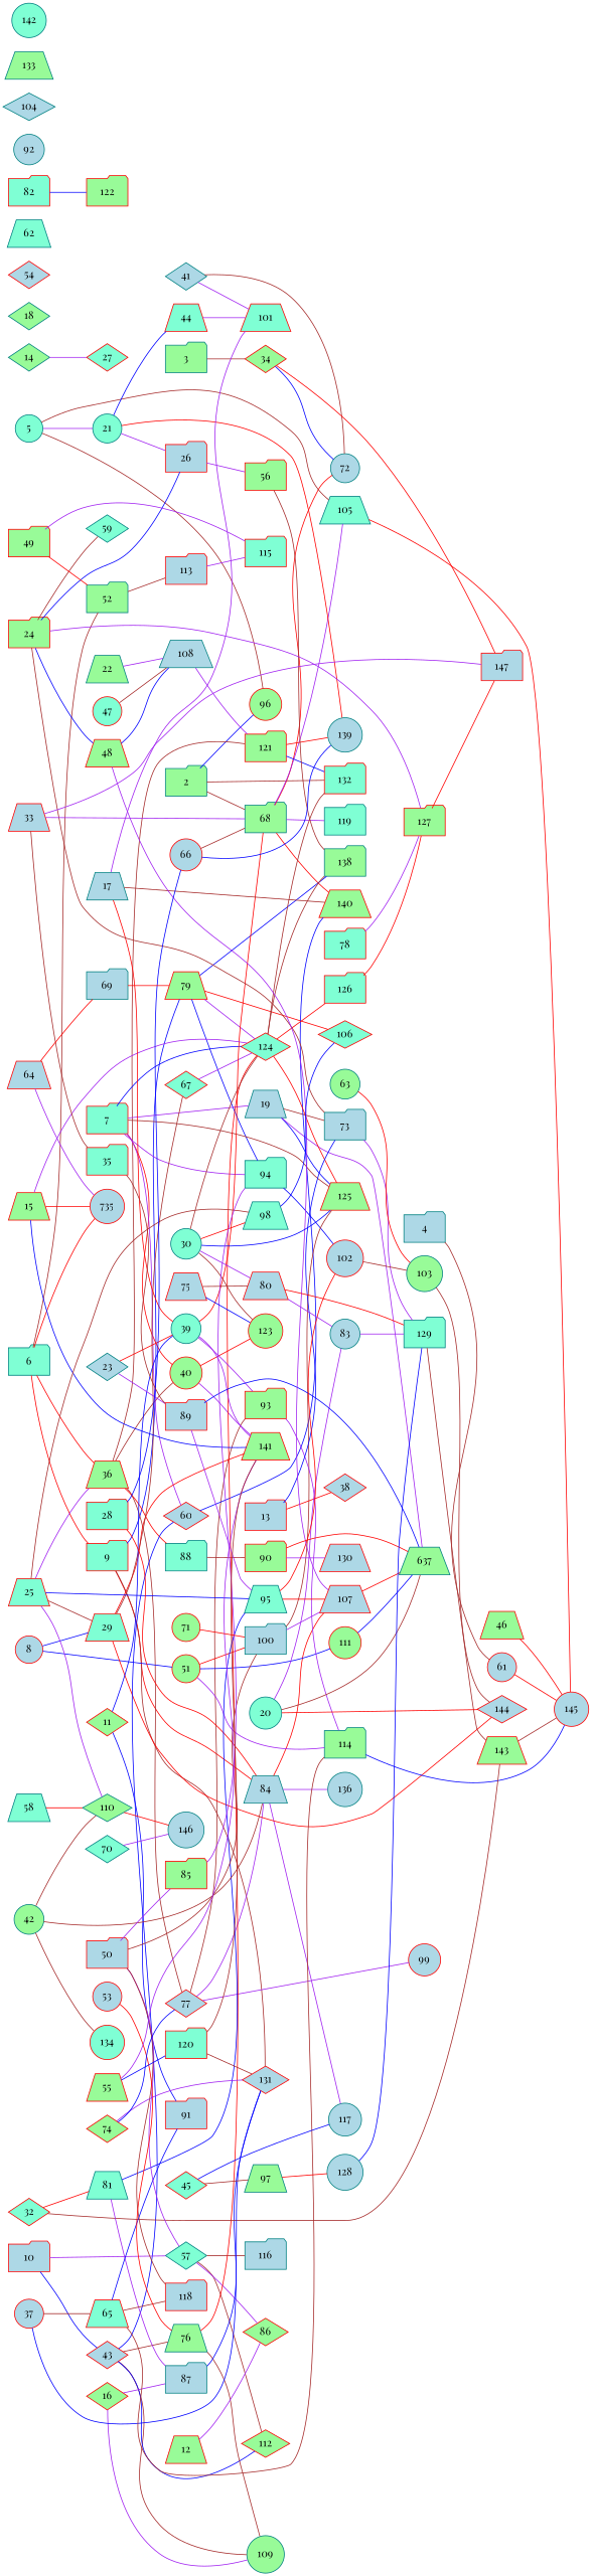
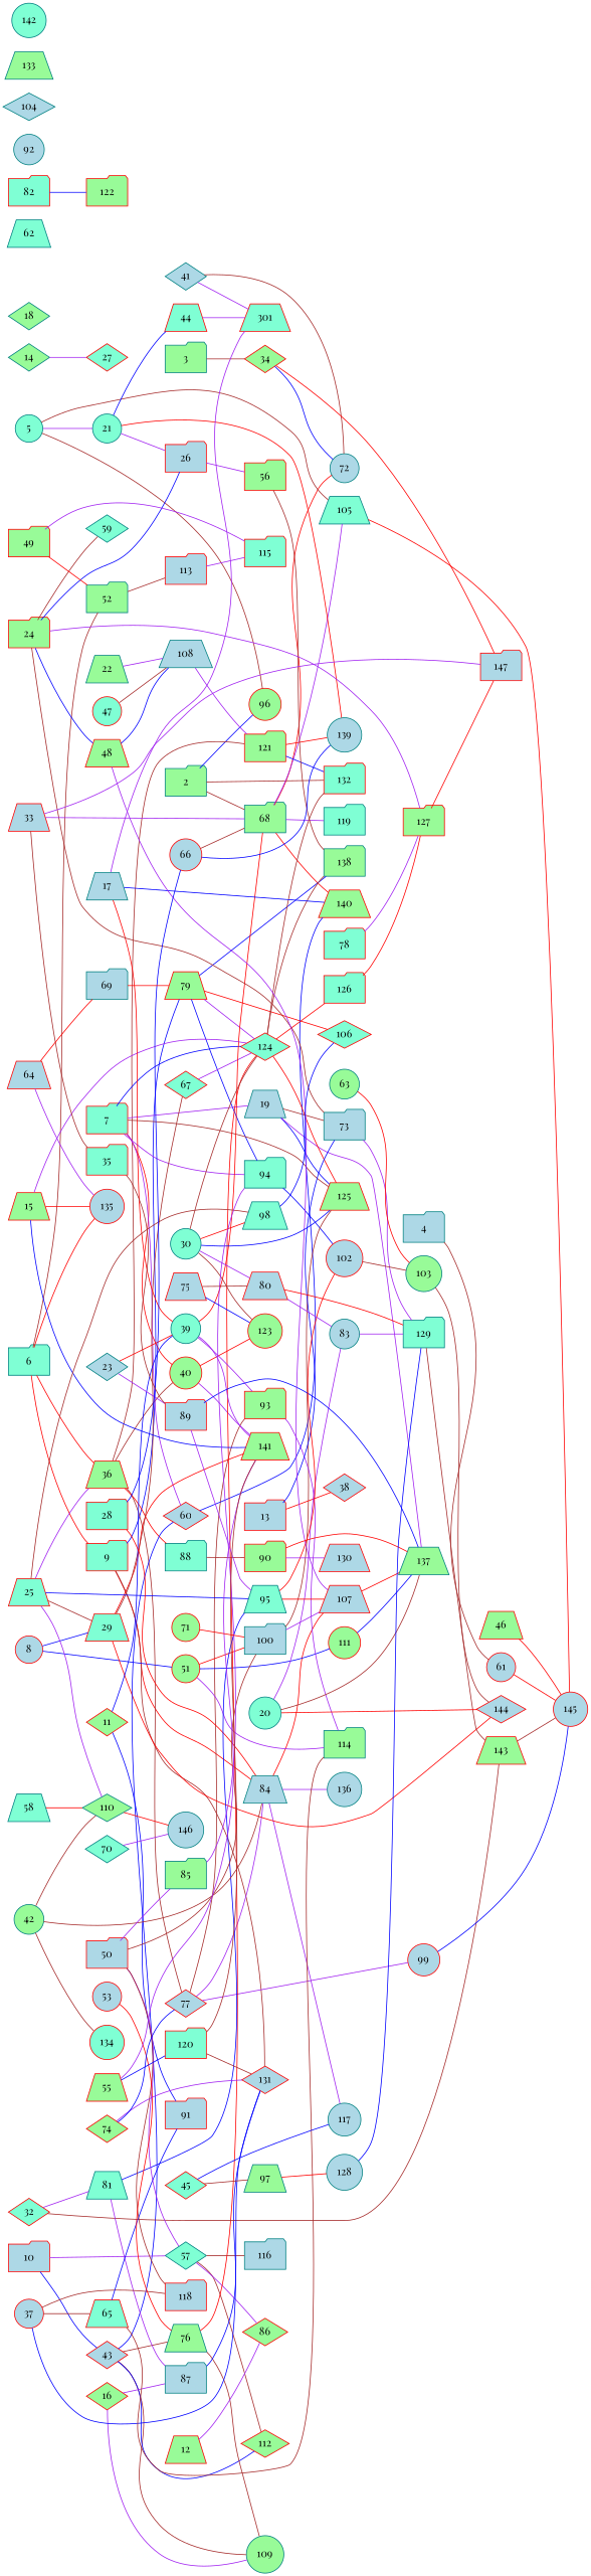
  graph {
    fontname="Playfair Display"
    rankdir=LR
    node [color=red fillcolor=lightblue fontname="Playfair Display" shape=folder style=filled]
    edge [color=purple fontname="Playfair Display"]
    41 [color=teal shape=diamond]
-   101 [fillcolor=aquamarine shape=trapezium]
+   101 [fillcolor=aquamarine shape=trapezium label=301]
    72 [color=teal shape=circle]
    2 [color=teal fillcolor=palegreen]
    68 [color=teal fillcolor=palegreen]
    96 [fillcolor=palegreen shape=circle]
    132 [fillcolor=aquamarine]
    105 [color=teal fillcolor=aquamarine shape=trapezium]
    140 [fillcolor=palegreen shape=trapezium]
    119 [color=teal fillcolor=aquamarine]
    3 [color=teal fillcolor=palegreen]
    34 [fillcolor=palegreen shape=diamond]
    147
    4 [color=teal]
    61 [shape=circle]
    145 [shape=circle]
    5 [color=teal fillcolor=aquamarine shape=circle]
    21 [color=teal fillcolor=aquamarine shape=circle]
    26
    44 [fillcolor=aquamarine shape=trapezium]
    139 [color=teal shape=circle]
    6 [color=teal fillcolor=aquamarine]
    9 [fillcolor=aquamarine]
    36 [fillcolor=palegreen shape=trapezium]
    52 [color=teal fillcolor=palegreen]
-   135 [shape=circle label=735]
+   135 [shape=circle]
    79 [fillcolor=palegreen shape=trapezium]
    84 [color=teal shape=trapezium]
    131 [shape=diamond]
    40 [fillcolor=palegreen shape=circle]
    77 [shape=diamond]
    88 [color=teal fillcolor=aquamarine]
    121 [fillcolor=palegreen]
    113
    7 [fillcolor=aquamarine]
    19 [color=teal shape=trapezium]
    60 [shape=diamond]
    94 [color=teal fillcolor=aquamarine]
    124 [fillcolor=aquamarine shape=diamond]
    125 [fillcolor=palegreen shape=trapezium]
    73 [color=teal]
-   137 [color=teal fillcolor=palegreen shape=trapezium label=637]
+   137 [color=teal fillcolor=palegreen shape=trapezium]
    141 [fillcolor=palegreen shape=trapezium]
    123 [fillcolor=palegreen shape=circle]
    102 [shape=circle]
    138 [color=teal fillcolor=palegreen]
    126 [fillcolor=aquamarine]
    8 [shape=circle]
    29 [fillcolor=aquamarine shape=trapezium]
    51 [fillcolor=palegreen shape=circle]
    144 [shape=diamond]
    67 [fillcolor=aquamarine shape=diamond]
    100 [color=teal]
    111 [fillcolor=palegreen shape=circle]
    114 [color=teal fillcolor=palegreen]
    106 [fillcolor=aquamarine shape=diamond]
    117 [color=teal shape=circle]
    107 [shape=trapezium]
    136 [color=teal shape=circle]
    43 [shape=diamond]
    10
    57 [color=teal fillcolor=aquamarine shape=diamond]
    109 [color=teal fillcolor=palegreen shape=circle]
    76 [color=teal fillcolor=palegreen shape=trapezium]
    112 [fillcolor=palegreen shape=diamond]
    86 [fillcolor=palegreen shape=diamond]
    116 [color=teal]
    11 [fillcolor=palegreen shape=diamond]
    39 [color=teal fillcolor=aquamarine shape=circle]
    91
    93 [fillcolor=palegreen]
    12 [fillcolor=palegreen shape=trapezium]
    38 [shape=diamond]
    13
    129 [color=teal fillcolor=aquamarine]
    14 [color=teal fillcolor=palegreen shape=diamond]
    27 [fillcolor=aquamarine shape=diamond]
    15 [fillcolor=palegreen shape=trapezium]
    16 [fillcolor=palegreen shape=diamond]
    87 [color=teal]
    17 [color=teal shape=trapezium]
    18 [color=teal fillcolor=palegreen shape=diamond]
    20 [color=teal fillcolor=aquamarine shape=circle]
    83 [color=teal shape=circle]
    56 [fillcolor=palegreen]
    22 [color=teal fillcolor=palegreen shape=trapezium]
    108 [color=teal shape=trapezium]
    23 [color=teal shape=diamond]
    89
    95 [color=teal fillcolor=aquamarine shape=trapezium]
    24 [fillcolor=palegreen]
    48 [fillcolor=palegreen shape=trapezium]
    59 [color=teal fillcolor=aquamarine shape=diamond]
    127 [fillcolor=palegreen]
    25 [fillcolor=aquamarine shape=trapezium]
    98 [color=teal fillcolor=aquamarine shape=trapezium]
    110 [color=teal fillcolor=palegreen shape=diamond]
    146 [color=teal shape=circle]
    28 [fillcolor=aquamarine]
    66 [shape=circle]
    30 [color=teal fillcolor=aquamarine shape=circle]
    80 [shape=trapezium]
    32 [fillcolor=aquamarine shape=diamond]
    81 [color=teal fillcolor=aquamarine shape=trapezium]
    143 [fillcolor=palegreen shape=trapezium]
    33 [shape=trapezium]
    35 [fillcolor=aquamarine]
    99 [shape=circle]
    90 [fillcolor=palegreen]
    37 [shape=circle]
    65 [fillcolor=aquamarine shape=trapezium]
    118
    42 [color=teal fillcolor=palegreen shape=circle]
    134 [fillcolor=aquamarine shape=circle]
    45 [fillcolor=aquamarine shape=diamond]
    97 [color=teal fillcolor=palegreen shape=trapezium]
    128 [color=teal shape=circle]
    46 [fillcolor=palegreen shape=trapezium]
    47 [fillcolor=aquamarine shape=circle]
    49 [fillcolor=palegreen]
    115 [fillcolor=aquamarine]
    50
-   85 [fillcolor=palegreen]
+   85 [color=teal fillcolor=palegreen]
    53 [shape=circle]
-   54 [shape=diamond]
    55 [fillcolor=palegreen shape=trapezium]
    120 [fillcolor=aquamarine]
    58 [color=teal fillcolor=aquamarine shape=trapezium]
    62 [color=teal fillcolor=aquamarine shape=trapezium]
    63 [color=teal fillcolor=palegreen shape=circle]
    103 [color=teal fillcolor=palegreen shape=circle]
    64 [shape=trapezium]
    69 [color=teal]
    70 [color=teal fillcolor=aquamarine shape=diamond]
    71 [fillcolor=palegreen shape=circle]
    74 [fillcolor=palegreen shape=diamond]
    75 [shape=trapezium]
    78 [fillcolor=aquamarine]
    82 [fillcolor=aquamarine]
    122 [fillcolor=palegreen]
    130 [shape=trapezium]
    92 [color=teal shape=circle]
    104 [color=teal shape=diamond]
    133 [color=teal fillcolor=palegreen shape=trapezium]
    142 [color=teal fillcolor=aquamarine shape=circle]
    41 -- 101
    41 -- 72 [color=brown]
    2 -- 68 [color=brown]
    2 -- 96 [color=blue]
    2 -- 132 [color=brown]
    68 -- 72 [color=red]
    68 -- 105
    68 -- 140 [color=red]
    68 -- 119
    105 -- 145 [color=red]
    3 -- 34 [color=brown]
    34 -- 72 [color=blue]
    34 -- 147 [color=red]
    4 -- 61 [color=brown]
    61 -- 145 [color=red]
    5 -- 96 [color=brown]
    5 -- 105 [color=brown]
    5 -- 21
    21 -- 26
    21 -- 44 [color=blue]
    21 -- 139 [color=red]
    26 -- 56
    44 -- 101
    6 -- 9 [color=red]
    6 -- 36 [color=red]
    6 -- 52 [color=brown]
    6 -- 135 [color=red]
    9 -- 79 [color=blue]
    9 -- 84 [color=red]
    9 -- 131 [color=brown]
    36 -- 40 [color=brown]
    36 -- 77 [color=brown]
    36 -- 88 [color=red]
    36 -- 121 [color=brown]
    52 -- 113 [color=brown]
    79 -- 94 [color=blue]
    79 -- 124
    79 -- 138 [color=blue]
    79 -- 106 [color=red]
    84 -- 117
    84 -- 107 [color=red]
    84 -- 136
    40 -- 141
    40 -- 123 [color=red]
    77 -- 84
    77 -- 93 [color=brown]
    77 -- 99
    88 -- 90 [color=brown]
    121 -- 132 [color=blue]
    121 -- 139 [color=red]
    113 -- 115
    7 -- 40 [color=red]
    7 -- 19
    7 -- 60
    7 -- 94
    7 -- 124 [color=blue]
    7 -- 125 [color=brown]
    19 -- 125 [color=blue]
    19 -- 73 [color=brown]
    19 -- 137
    60 -- 140 [color=blue]
    94 -- 102 [color=blue]
    124 -- 132 [color=brown]
    124 -- 125 [color=red]
    124 -- 138 [color=brown]
    124 -- 126 [color=red]
    73 -- 129
    102 -- 103 [color=brown]
    126 -- 127 [color=red]
    8 -- 29 [color=blue]
    8 -- 51 [color=blue]
    29 -- 141 [color=red]
    29 -- 144 [color=red]
    29 -- 67 [color=brown]
    51 -- 100 [color=red]
    51 -- 111 [color=blue]
    51 -- 114
    67 -- 124
    100 -- 125 [color=brown]
    100 -- 107
    111 -- 137 [color=blue]
    107 -- 137 [color=red]
    43 -- 60 [color=blue]
    43 -- 109 [color=brown]
    43 -- 76 [color=brown]
    43 -- 112 [color=blue]
    10 -- 43 [color=blue]
    10 -- 57
    57 -- 112 [color=brown]
    57 -- 86
    57 -- 116 [color=brown]
    76 -- 124 [color=red]
    76 -- 109 [color=brown]
    11 -- 39 [color=blue]
    11 -- 91 [color=blue]
    39 -- 68 [color=red]
    39 -- 141
    39 -- 93
    93 -- 114
    12 -- 86
    13 -- 73 [color=blue]
    13 -- 38 [color=red]
    129 -- 143 [color=brown]
    14 -- 27
    15 -- 135 [color=red]
    15 -- 124
    15 -- 141 [color=blue]
    16 -- 109
    16 -- 87
    87 -- 131 [color=blue]
    17 -- 101
-   17 -- 140 [color=brown]
+   17 -- 140 [color=blue]
    17 -- 39 [color=red]
    20 -- 137 [color=brown]
    20 -- 144 [color=red]
    20 -- 83
    83 -- 129
    56 -- 138 [color=brown]
    22 -- 108
    108 -- 121
    23 -- 39 [color=red]
    23 -- 89
    89 -- 137 [color=blue]
    89 -- 95
    95 -- 102 [color=red]
    95 -- 107 [color=red]
    24 -- 26 [color=blue]
    24 -- 73 [color=brown]
    24 -- 48 [color=blue]
    24 -- 59 [color=brown]
    24 -- 127
    48 -- 107
    48 -- 108 [color=blue]
    127 -- 147 [color=red]
    25 -- 36
    25 -- 29 [color=brown]
    25 -- 95 [color=blue]
    25 -- 98 [color=brown]
    25 -- 110
    98 -- 106 [color=blue]
    110 -- 146 [color=red]
    28 -- 84 [color=red]
    28 -- 66 [color=blue]
    66 -- 68 [color=brown]
    66 -- 139 [color=blue]
    30 -- 124 [color=brown]
    30 -- 125 [color=blue]
    30 -- 123 [color=brown]
    30 -- 98 [color=red]
    30 -- 80
    80 -- 129 [color=red]
    80 -- 83
-   32 -- 81 [color=red]
+   32 -- 81
    32 -- 143 [color=brown]
    81 -- 87
    81 -- 95 [color=blue]
    143 -- 145 [color=brown]
    33 -- 68
    33 -- 147
    33 -- 35 [color=brown]
    35 -- 89 [color=brown]
-   114 -- 145 [color=blue]
+   99 -- 145 [color=blue]
    90 -- 137 [color=red]
    90 -- 130
    37 -- 131 [color=blue]
    37 -- 65 [color=brown]
    65 -- 114 [color=brown]
    65 -- 91 [color=blue]
-   65 -- 118 [color=brown]
+   37 -- 118 [color=brown]
    42 -- 84 [color=brown]
    42 -- 110 [color=brown]
    42 -- 134 [color=brown]
    45 -- 117 [color=blue]
    45 -- 97 [color=brown]
    97 -- 128 [color=red]
    128 -- 129 [color=blue]
    46 -- 145 [color=red]
    47 -- 108 [color=brown]
    49 -- 52 [color=red]
    49 -- 115
    50 -- 100 [color=brown]
    50 -- 57
    50 -- 118 [color=brown]
    50 -- 85
    85 -- 94
    53 -- 76 [color=red]
    55 -- 141
    55 -- 120 [color=blue]
    120 -- 131 [color=brown]
    120 -- 141 [color=brown]
    58 -- 110 [color=red]
    63 -- 103 [color=red]
    103 -- 144 [color=brown]
    64 -- 135
    64 -- 69 [color=red]
    69 -- 79 [color=red]
    70 -- 146
    71 -- 100 [color=red]
    74 -- 131
    74 -- 77 [color=blue]
    75 -- 123 [color=blue]
    75 -- 80 [color=brown]
    78 -- 127
    82 -- 122 [color=blue]
  }
